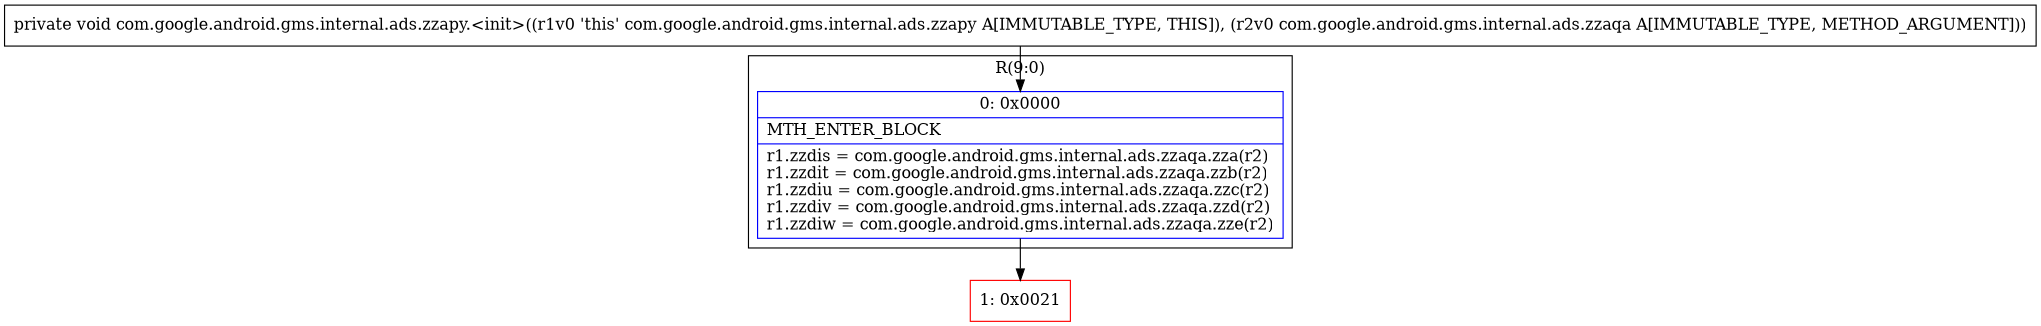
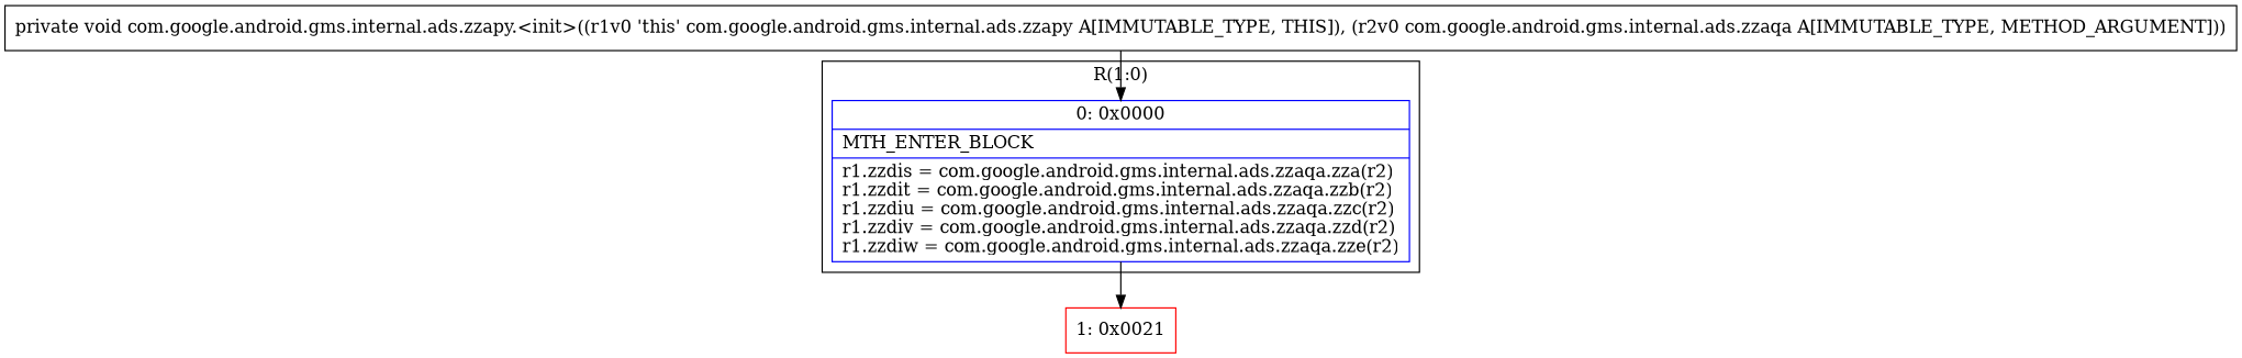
  digraph {
    node [shape=record]
    n1 [color=blue label="{0\:\ 0x0000|MTH_ENTER_BLOCK\l|r1.zzdis = com.google.android.gms.internal.ads.zzaqa.zza(r2)\lr1.zzdit = com.google.android.gms.internal.ads.zzaqa.zzb(r2)\lr1.zzdiu = com.google.android.gms.internal.ads.zzaqa.zzc(r2)\lr1.zzdiv = com.google.android.gms.internal.ads.zzaqa.zzd(r2)\lr1.zzdiw = com.google.android.gms.internal.ads.zzaqa.zze(r2)\l}"]
    n2 [color=red label="{1\:\ 0x0021}"]
    n3 [label="{private void com.google.android.gms.internal.ads.zzapy.\<init\>((r1v0 'this' com.google.android.gms.internal.ads.zzapy A[IMMUTABLE_TYPE, THIS]), (r2v0 com.google.android.gms.internal.ads.zzaqa A[IMMUTABLE_TYPE, METHOD_ARGUMENT])) }"]
    subgraph cluster_1 {
-     label="R(9:0)"
+     label="R(1:0)"
      n1
    }
    n1 -> n2
    n3 -> n1
  }
